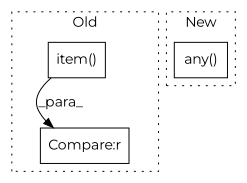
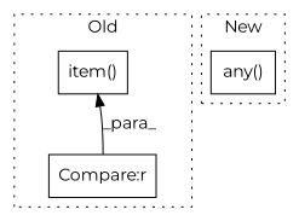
  digraph {
    fontname=Montserrat
    node [a=75 shape=box fontname=Montserrat]
    n1 [l=68 label="item()" s=7855]
    n2 [a=40 l=18 label="Compare:r" s=7983]
    n3 [l=10 label="any()" s=8150]
    subgraph cluster_1 {
      label=Old
      style=dotted
      n1
      n2
    }
    subgraph cluster_2 {
      label=New
      style=dotted
      n3
    }
-   n1 -> n2 [label=_para_ fontname=Montserrat]
+   n2 -> n1 [label=_para_ fontname=Montserrat]
  }
